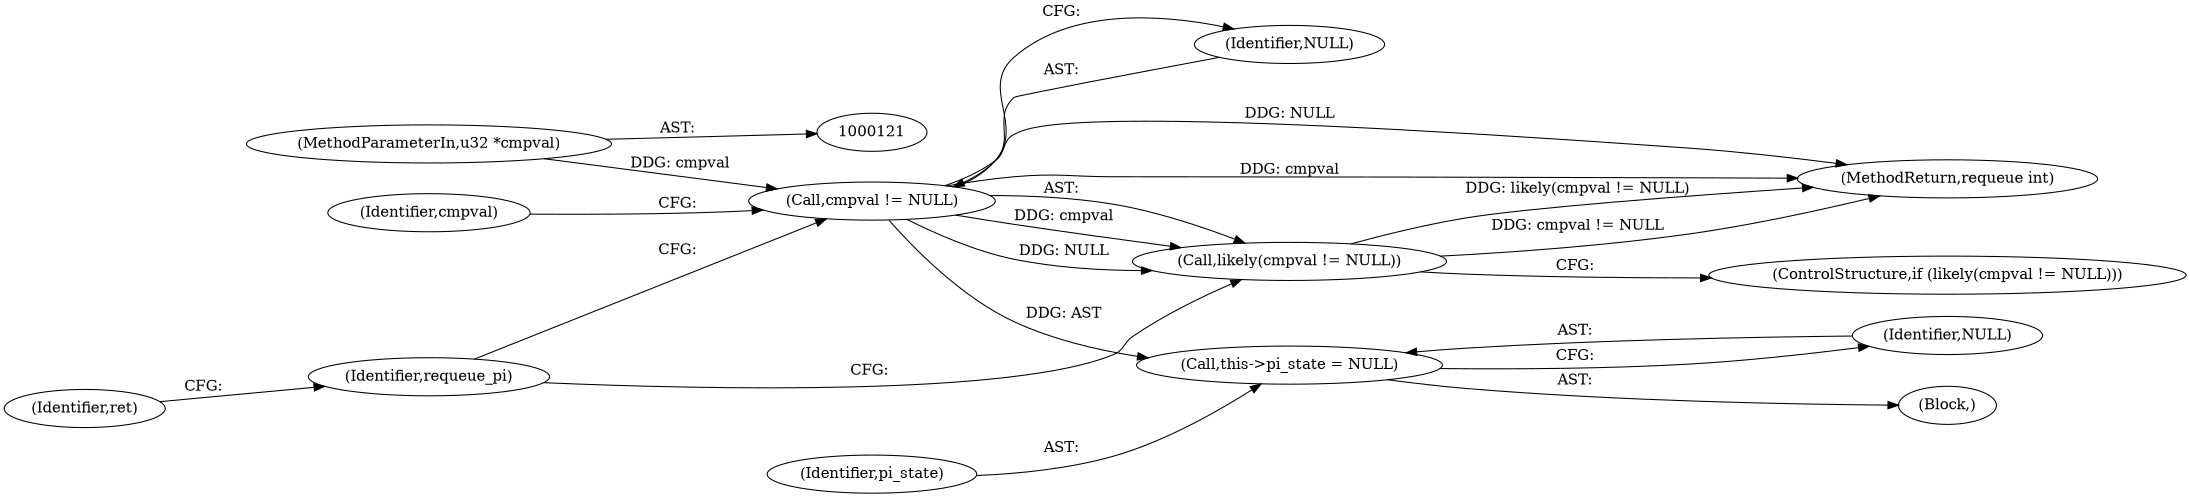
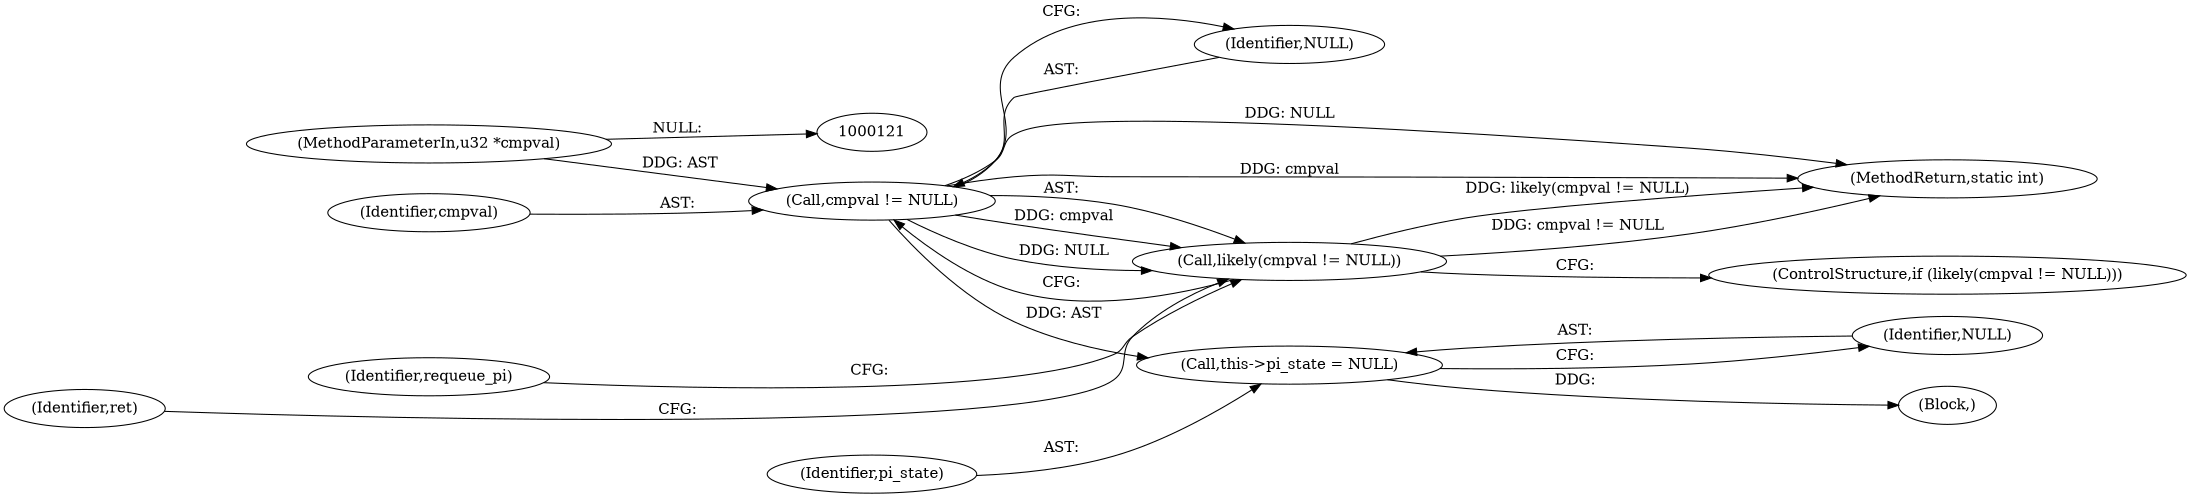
  digraph {
    rankdir=LR
    n1 [label="(MethodParameterIn,u32 *cmpval)"]
    n2 [label="(Call,cmpval != NULL)"]
    1000121
-   n4 [label="(MethodReturn,requeue int)"]
+   n4 [label="(MethodReturn,static int)"]
    n5 [label="(Call,likely(cmpval != NULL))"]
    n6 [label="(Call,this->pi_state = NULL)"]
    n7 [label="(Identifier,NULL)"]
    n8 [label="(ControlStructure,if (likely(cmpval != NULL)))"]
    n9 [label="(Identifier,NULL)"]
    n10 [label="(Block,)"]
    n11 [label="(Identifier,cmpval)"]
    n12 [label="(Identifier,requeue_pi)"]
    n13 [label="(Identifier,ret)"]
    n14 [label="(Identifier,pi_state)"]
-   n1 -> n2 [label="DDG: cmpval"]
-   n1 -> 1000121 [label="AST: "]
+   n1 -> n2 [label="DDG: AST"]
+   n1 -> 1000121 [label="NULL: "]
    n2 -> n4 [label="DDG: NULL"]
    n2 -> n4 [label="DDG: cmpval"]
    n2 -> n5 [label="AST: "]
    n2 -> n5 [label="DDG: cmpval"]
    n2 -> n5 [label="DDG: NULL"]
    n2 -> n6 [label="DDG: AST"]
    n2 -> n7 [label="CFG: "]
-   n12 -> n2 [label="CFG: "]
+   n5 -> n2 [label="CFG: "]
    n5 -> n4 [label="DDG: cmpval != NULL"]
    n5 -> n4 [label="DDG: likely(cmpval != NULL)"]
    n5 -> n8 [label="CFG: "]
    n6 -> n9 [label="CFG: "]
-   n6 -> n10 [label="AST: "]
+   n6 -> n10 [label="DDG: "]
    n7 -> n2 [label="AST: "]
    n9 -> n6 [label="AST: "]
-   n11 -> n2 [label="CFG: "]
+   n11 -> n2 [label="AST: "]
    n12 -> n5 [label="CFG: "]
-   n13 -> n12 [label="CFG: "]
+   n13 -> n5 [label="CFG: "]
    n14 -> n6 [label="AST: "]
  }
